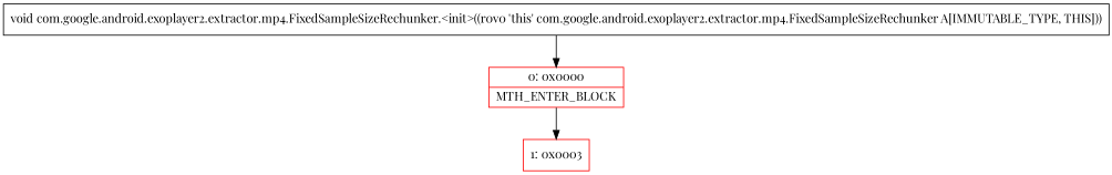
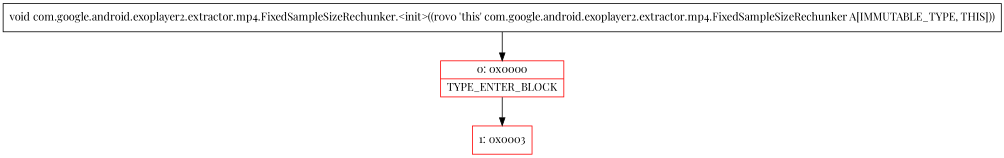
  digraph {
    fontname="Playfair Display"
    node [color=red shape=record fontname="Playfair Display"]
    edge [fontname="Playfair Display"]
-   n1 [label="{0\:\ 0x0000|MTH_ENTER_BLOCK\l}"]
+   n1 [label="{0\:\ 0x0000|TYPE_ENTER_BLOCK\l}"]
    n2 [label="{1\:\ 0x0003}"]
    n3 [label="{void com.google.android.exoplayer2.extractor.mp4.FixedSampleSizeRechunker.\<init\>((r0v0 'this' com.google.android.exoplayer2.extractor.mp4.FixedSampleSizeRechunker A[IMMUTABLE_TYPE, THIS])) }" color=""]
    subgraph cluster_1 {
      label="R(0)"
    }
    n1 -> n2
    n3 -> n1
  }
